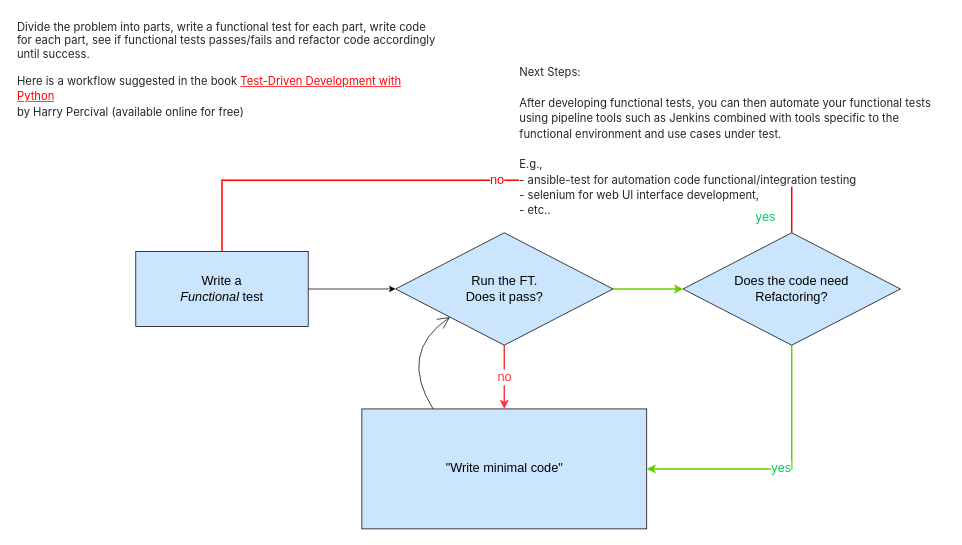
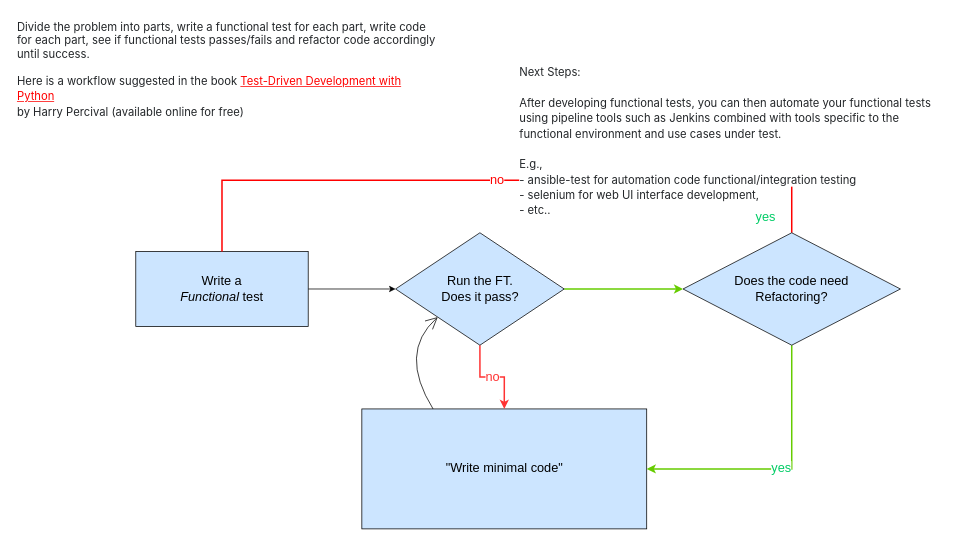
  <mxCell id="0" />
  <mxCell id="1" parent="0" />
  <mxCell id="2" value="&quot;Write minimal code&quot;" style="rounded=0;whiteSpace=wrap;html=1;fillColor=#CCE5FF;verticalAlign=middle;fontSize=17;" parent="1" vertex="1"><mxGeometry x="481.55" y="545" width="380" height="160" as="geometry" /></mxCell>
  <mxCell id="3" style="edgeStyle=orthogonalEdgeStyle;rounded=0;orthogonalLoop=1;jettySize=auto;html=1;exitX=1;exitY=0.5;exitDx=0;exitDy=0;entryX=0;entryY=0.5;entryDx=0;entryDy=0;fontSize=17;" parent="1" source="4" target="7" edge="1"><mxGeometry relative="1" as="geometry" /></mxCell>
  <mxCell id="4" value="Write a &lt;br&gt;&lt;i&gt;Functional&lt;/i&gt; test" style="rounded=0;whiteSpace=wrap;html=1;fillColor=#CCE5FF;verticalAlign=middle;fontSize=17;" parent="1" vertex="1"><mxGeometry x="180" y="335" width="230" height="100" as="geometry" /></mxCell>
  <mxCell id="5" value="yes" style="edgeStyle=orthogonalEdgeStyle;rounded=0;orthogonalLoop=1;jettySize=auto;html=1;exitX=1;exitY=0.5;exitDx=0;exitDy=0;entryX=0;entryY=0.5;entryDx=0;entryDy=0;fontSize=17;strokeWidth=2;strokeColor=#66CC00;fontColor=#00CC66;" parent="1" source="7" target="10" edge="1"><mxGeometry x="1" y="145" relative="1" as="geometry"><mxPoint x="110" y="50" as="offset" /></mxGeometry></mxCell>
  <mxCell id="6" value="no" style="edgeStyle=orthogonalEdgeStyle;rounded=0;orthogonalLoop=1;jettySize=auto;html=1;exitX=0.5;exitY=1;exitDx=0;exitDy=0;entryX=0.5;entryY=0;entryDx=0;entryDy=0;fontSize=17;fontColor=#FF3333;strokeColor=#FF3333;strokeWidth=2;" parent="1" source="7" target="2" edge="1"><mxGeometry relative="1" as="geometry" /></mxCell>
- <mxCell id="7" value="Run the FT.&lt;br&gt;Does it pass?" style="rhombus;whiteSpace=wrap;html=1;fontSize=17;fillColor=#CCE5FF;" parent="1" vertex="1"><mxGeometry x="526.55" y="310" width="290" height="150" as="geometry" /></mxCell>
+ <mxCell id="7" value="Run the FT.&lt;br&gt;Does it pass?" style="rhombus;whiteSpace=wrap;html=1;fontSize=17;fillColor=#CCE5FF;" parent="1" vertex="1"><mxGeometry x="526.55" y="310" width="225" height="150" as="geometry" /></mxCell>
  <mxCell id="8" value="yes" style="edgeStyle=orthogonalEdgeStyle;rounded=0;orthogonalLoop=1;jettySize=auto;html=1;exitX=0.5;exitY=1;exitDx=0;exitDy=0;entryX=1;entryY=0.5;entryDx=0;entryDy=0;strokeColor=#66CC00;strokeWidth=2;fontSize=17;fontColor=#00CC66;" parent="1" source="10" target="2" edge="1"><mxGeometry relative="1" as="geometry" /></mxCell>
  <mxCell id="9" value="no" style="edgeStyle=orthogonalEdgeStyle;rounded=0;orthogonalLoop=1;jettySize=auto;html=1;exitX=0.5;exitY=0;exitDx=0;exitDy=0;entryX=0.5;entryY=0;entryDx=0;entryDy=0;strokeColor=#FF0000;strokeWidth=2;fontSize=17;fontColor=#FF0000;endArrow=none;" parent="1" source="10" target="4" edge="1"><mxGeometry relative="1" as="geometry"><Array as="points"><mxPoint x="1055" y="240" /><mxPoint x="295" y="240" /></Array></mxGeometry></mxCell>
  <mxCell id="10" value="Does the code need &lt;br&gt;Refactoring?" style="rhombus;whiteSpace=wrap;html=1;fontSize=17;fillColor=#CCE5FF;" parent="1" vertex="1"><mxGeometry x="910" y="310" width="290" height="150" as="geometry" /></mxCell>
  <mxCell id="11" value="&lt;span style=&quot;color: rgb(35, 38, 41); font-family: -apple-system, &amp;quot;system-ui&amp;quot;, &amp;quot;Segoe UI Adjusted&amp;quot;, &amp;quot;Segoe UI&amp;quot;, &amp;quot;Liberation Sans&amp;quot;, sans-serif; font-size: 15px; font-style: normal; font-variant-ligatures: normal; font-variant-caps: normal; font-weight: 400; letter-spacing: normal; orphans: 2; text-align: left; text-indent: 0px; text-transform: none; widows: 2; word-spacing: 0px; -webkit-text-stroke-width: 0px; background-color: rgb(255, 255, 255); text-decoration-thickness: initial; text-decoration-style: initial; text-decoration-color: initial; float: none; display: inline !important;&quot;&gt;&lt;p style=&quot;margin-top: 0px; margin-right: 0px; margin-bottom: var(--s-prose-spacing); margin-left: 0px; padding: 0px; border: 0px; font-variant-numeric: inherit; font-variant-east-asian: inherit; font-stretch: inherit; line-height: inherit; vertical-align: baseline; box-sizing: inherit; clear: both;&quot;&gt;Divide the problem into parts, write a functional test for each part, write code for each part, see if functional tests passes/fails and refactor code accordingly until success.&lt;/p&gt;&lt;div&gt;&lt;br&gt;&lt;/div&gt;Here is a workflow suggested in the book&lt;span&gt;&amp;nbsp;&lt;/span&gt;&lt;/span&gt;&lt;a style=&quot;margin: 0px; padding: 0px; border: 0px; font-style: normal; font-variant-ligatures: normal; font-variant-caps: normal; font-variant-numeric: inherit; font-variant-east-asian: inherit; font-weight: 400; font-stretch: inherit; line-height: inherit; font-family: -apple-system, &amp;quot;system-ui&amp;quot;, &amp;quot;Segoe UI Adjusted&amp;quot;, &amp;quot;Segoe UI&amp;quot;, &amp;quot;Liberation Sans&amp;quot;, sans-serif; font-size: 15px; vertical-align: baseline; box-sizing: inherit; text-decoration: underline; color: var(--theme-link-color); cursor: pointer; user-select: auto; letter-spacing: normal; orphans: 2; text-align: left; text-indent: 0px; text-transform: none; widows: 2; word-spacing: 0px; -webkit-text-stroke-width: 0px; background-color: rgb(255, 255, 255);&quot; rel=&quot;nofollow noreferrer&quot; href=&quot;http://chimera.labs.oreilly.com/books/1234000000754&quot;&gt;Test-Driven Development with Python&lt;/a&gt;&lt;span style=&quot;color: rgb(35, 38, 41); font-family: -apple-system, &amp;quot;system-ui&amp;quot;, &amp;quot;Segoe UI Adjusted&amp;quot;, &amp;quot;Segoe UI&amp;quot;, &amp;quot;Liberation Sans&amp;quot;, sans-serif; font-size: 15px; font-style: normal; font-variant-ligatures: normal; font-variant-caps: normal; font-weight: 400; letter-spacing: normal; orphans: 2; text-align: left; text-indent: 0px; text-transform: none; widows: 2; word-spacing: 0px; -webkit-text-stroke-width: 0px; background-color: rgb(255, 255, 255); text-decoration-thickness: initial; text-decoration-style: initial; text-decoration-color: initial; float: none; display: inline !important;&quot;&gt;&lt;span&gt;&amp;nbsp;&lt;br&gt;&lt;/span&gt;by Harry Percival (available online for free)&lt;br&gt;&lt;/span&gt;" style="text;whiteSpace=wrap;html=1;fontSize=17;fontColor=#FF0000;" parent="1" vertex="1"><mxGeometry x="20" y="20" width="570" height="150" as="geometry" /></mxCell>
  <mxCell id="12" value="&lt;span style=&quot;color: rgb(35, 38, 41); font-family: -apple-system, &amp;quot;system-ui&amp;quot;, &amp;quot;Segoe UI Adjusted&amp;quot;, &amp;quot;Segoe UI&amp;quot;, &amp;quot;Liberation Sans&amp;quot;, sans-serif; font-size: 15px; font-style: normal; font-variant-ligatures: normal; font-variant-caps: normal; font-weight: 400; letter-spacing: normal; orphans: 2; text-align: left; text-indent: 0px; text-transform: none; widows: 2; word-spacing: 0px; -webkit-text-stroke-width: 0px; background-color: rgb(255, 255, 255); text-decoration-thickness: initial; text-decoration-style: initial; text-decoration-color: initial; float: none; display: inline !important;&quot;&gt;Next Steps:&lt;br&gt;&lt;br&gt;After developing functional tests, you can then automate your functional tests using pipeline tools such as Jenkins combined with tools specific to the functional environment and use cases under test.&lt;br&gt;&lt;br&gt;E.g., &lt;br&gt;- ansible-test for automation code functional/integration testing&lt;br&gt;- selenium for web UI interface development, &lt;br&gt;- etc..&lt;br&gt;&lt;br&gt;&lt;/span&gt;" style="text;whiteSpace=wrap;html=1;fontSize=17;fontColor=#FF0000;" parent="1" vertex="1"><mxGeometry x="690" y="80" width="570" height="220" as="geometry" /></mxCell>
  <mxCell id="13" value="" style="edgeStyle=none;orthogonalLoop=1;jettySize=auto;html=1;rounded=0;fontSize=12;endArrow=open;startSize=14;endSize=14;sourcePerimeterSpacing=8;targetPerimeterSpacing=8;curved=1;entryX=0;entryY=1;entryDx=0;entryDy=0;exitX=0.25;exitY=0;exitDx=0;exitDy=0;" parent="1" source="2" target="7" edge="1"><mxGeometry width="140" relative="1" as="geometry"><mxPoint x="740" y="550" as="sourcePoint" /><mxPoint x="770" y="500" as="targetPoint" /><Array as="points"><mxPoint x="530" y="470" /></Array></mxGeometry></mxCell>
